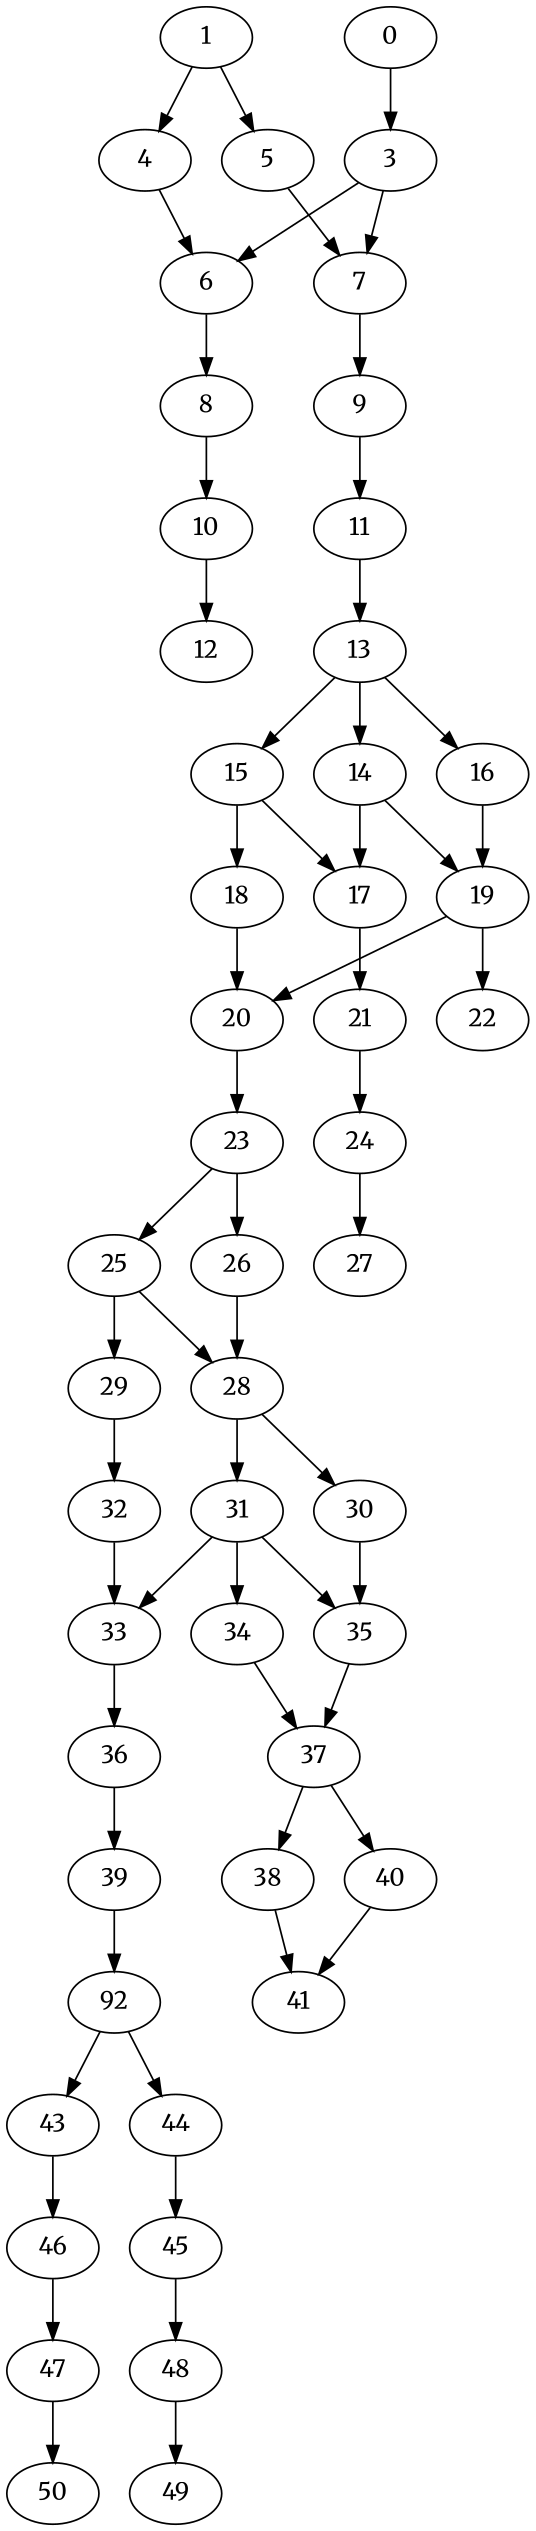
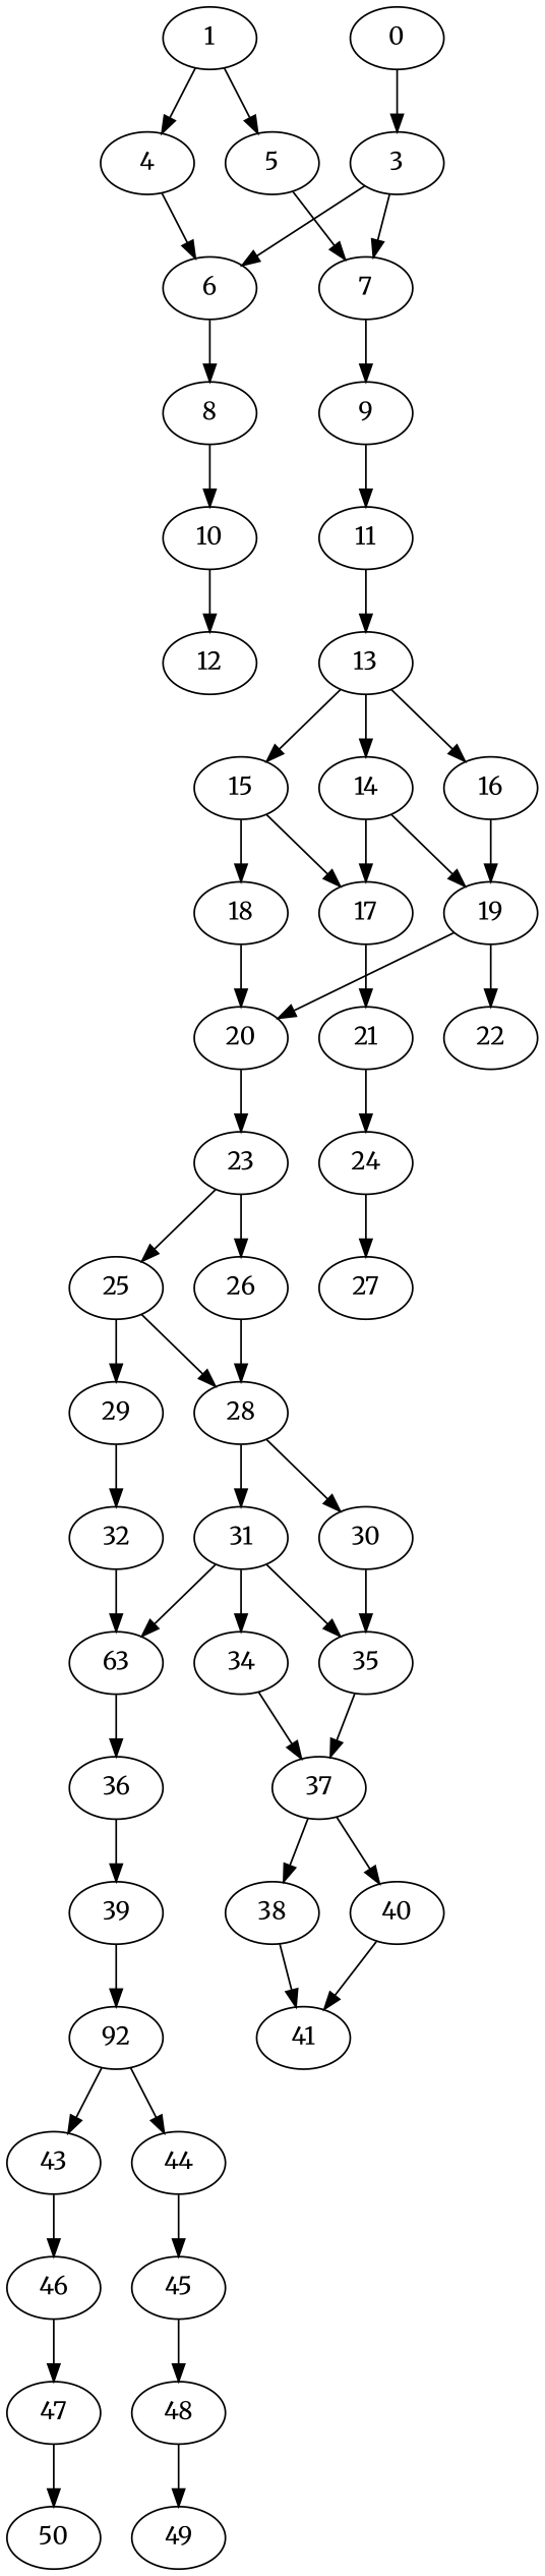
  digraph {
    fontname=Merriweather
    node [alpha=0.13 fontname=Merriweather]
    edge [fontname=Merriweather]
    1 [expect_size=19092480]
    4 [alpha=0.08 expect_size=5593088]
    5 [alpha=0.16 expect_size=12413952]
    6 [expect_size=19287040]
    7 [alpha=0.05 expect_size=12334080]
    8 [alpha=0.18 expect_size=23173120]
    9 [alpha=0.06 expect_size=31534080]
    n8 [alpha=0.07 expect_size=33695744 label=0]
    3 [alpha=0.16 expect_size=9056256]
    10 [alpha=0.08 expect_size=51006464]
    11 [alpha=0.09 expect_size=43926528]
    12 [alpha=0.15 expect_size=26474496]
    13 [alpha=0.02 expect_size=43029504]
    14 [alpha=0.14 expect_size=32477184]
    15 [alpha=0.09 expect_size=5298176]
    16 [alpha=0.17 expect_size=42091520]
    17 [alpha=0.10 expect_size=25991168]
    19 [alpha=0.07 expect_size=33306624]
    18 [alpha=0.20 expect_size=38626304]
    21 [expect_size=19569664]
    20 [alpha=0.17 expect_size=47255552]
    22 [alpha=0.01 expect_size=40558592]
    24 [alpha=0.01 expect_size=32114688]
    23 [alpha=0.11 expect_size=27902976]
    27 [alpha=0.14 expect_size=32056320]
    25 [expect_size=18291712]
    26 [alpha=0.12 expect_size=39446528]
    28 [alpha=0.04 expect_size=8385536]
    29 [alpha=0.04 expect_size=7871488]
    30 [alpha=0.04 expect_size=24262656]
    31 [alpha=0.00 expect_size=17362944]
    32 [alpha=0.06 expect_size=48205824]
    35 [expect_size=30667776]
-   33 [alpha=0.07 expect_size=50875392]
+   33 [alpha=0.07 expect_size=50875392 label=63]
    34 [alpha=0.00 expect_size=29184000]
    37 [alpha=0.19 expect_size=44350464]
    36 [alpha=0.02 expect_size=15313920]
    38 [alpha=0.10 expect_size=30499840]
    40 [alpha=0.15 expect_size=48588800]
    39 [alpha=0.14 expect_size=38877184]
    n41 [alpha=0.05 expect_size=12060672 label=92]
    41 [alpha=0.02 expect_size=11026432]
    43 [alpha=0.16 expect_size=25737216]
    44 [alpha=0.20 expect_size=42657792]
    46 [alpha=0.12 expect_size=26433536]
    45 [alpha=0.08 expect_size=42871808]
    47 [alpha=0.06 expect_size=30192640]
    48 [alpha=0.02 expect_size=27711488]
    50 [alpha=0.05 expect_size=37873664]
    49 [alpha=0.19 expect_size=52374528]
    1 -> 4
    1 -> 5
    4 -> 6
    5 -> 7
    6 -> 8
    7 -> 9
    8 -> 10
    9 -> 11
    n8 -> 3
    3 -> 6
    3 -> 7
    10 -> 12
    11 -> 13
    13 -> 14
    13 -> 15
    13 -> 16
    14 -> 17
    14 -> 19
    15 -> 17
    15 -> 18
    16 -> 19
    17 -> 21
    19 -> 20
    19 -> 22
    18 -> 20
    21 -> 24
    20 -> 23
    24 -> 27
    23 -> 25
    23 -> 26
    25 -> 28
    25 -> 29
    26 -> 28
    28 -> 30
    28 -> 31
    29 -> 32
    30 -> 35
    31 -> 35
    31 -> 33
    31 -> 34
    32 -> 33
    35 -> 37
    33 -> 36
    34 -> 37
    37 -> 38
    37 -> 40
    36 -> 39
    38 -> 41
    40 -> 41
    39 -> n41
    n41 -> 43
    n41 -> 44
    43 -> 46
    44 -> 45
    46 -> 47
    45 -> 48
    47 -> 50
    48 -> 49
  }
